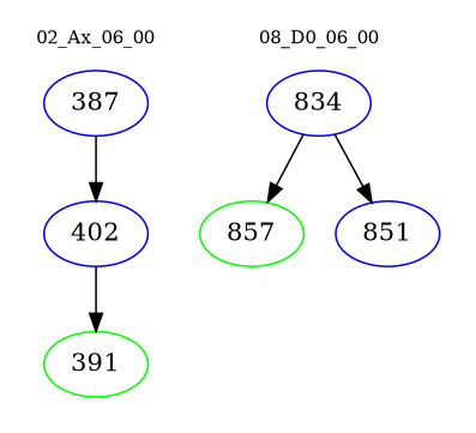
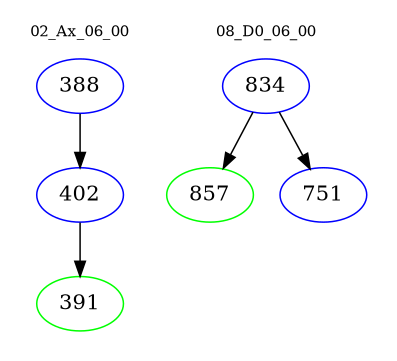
  digraph {
    node [color=blue]
    edge [color=black]
-   n1 [label=387]
+   n1 [label=388]
    n2 [label=402]
    n3 [color=green label=391]
    n4 [label=834]
    n5 [color=green label=857]
-   n6 [label=851]
+   n6 [label=751]
    subgraph cluster_1 {
      color=white
      fontsize=10
      label="02_Ax_06_00"
      n1
      n2
      n3
    }
    subgraph cluster_2 {
      color=white
      fontsize=10
      label="08_D0_06_00"
      n4
      n5
      n6
    }
    n1 -> n2
    n2 -> n3
    n4 -> n5
    n4 -> n6
  }
